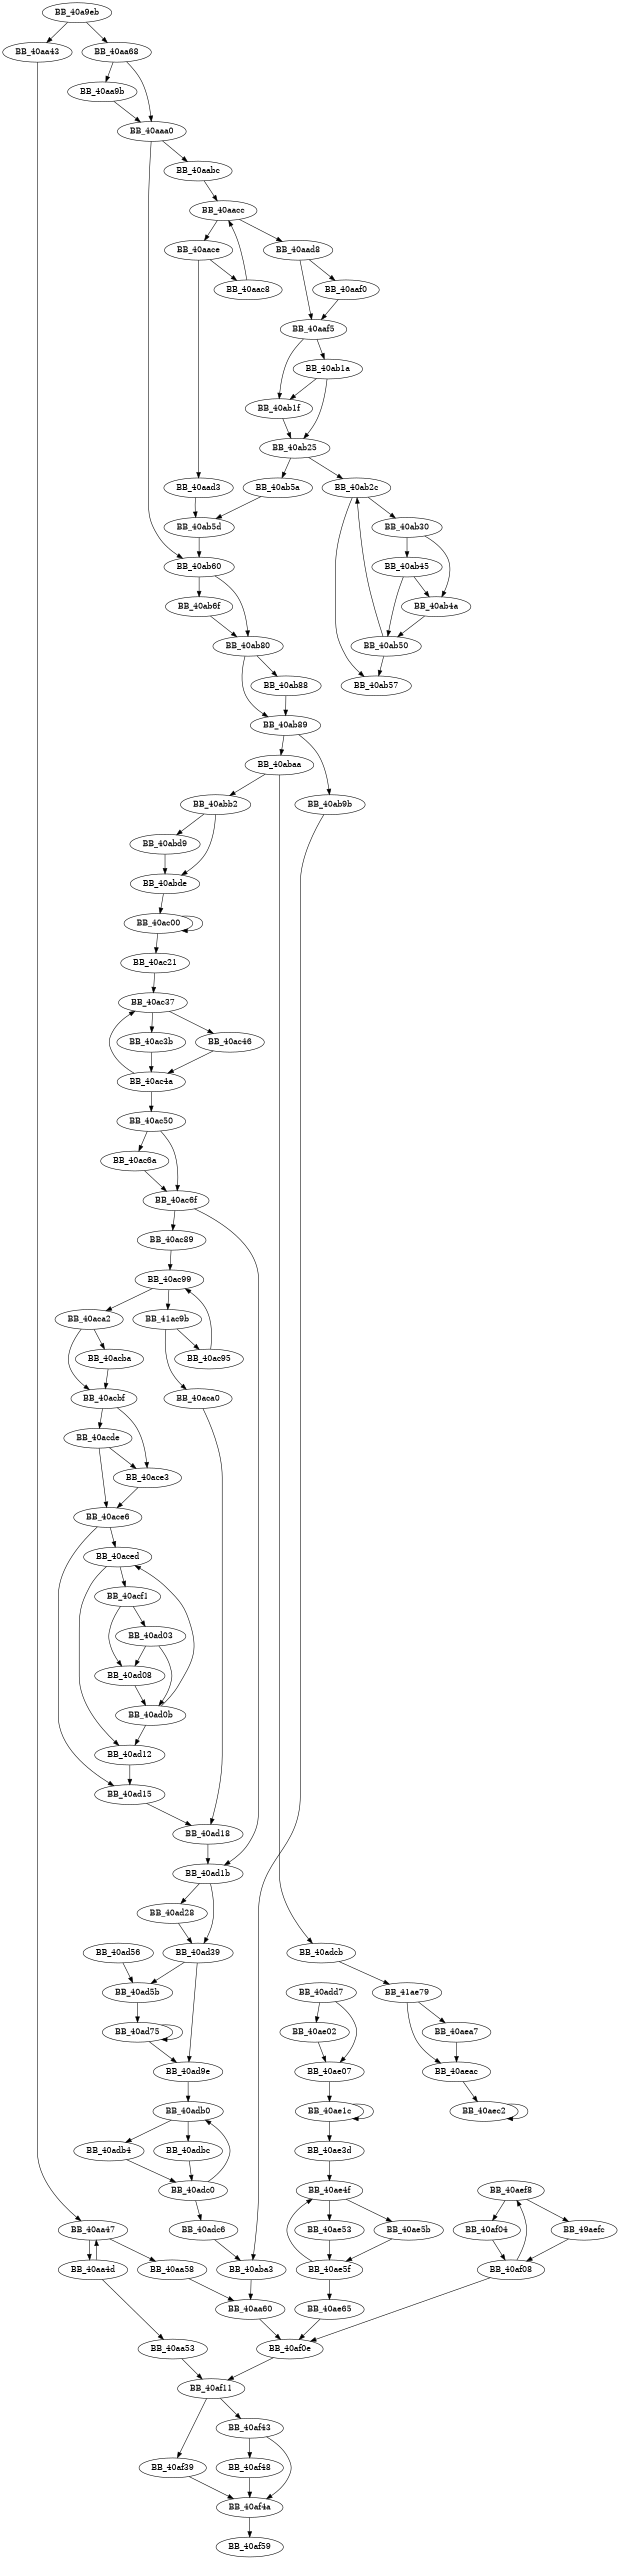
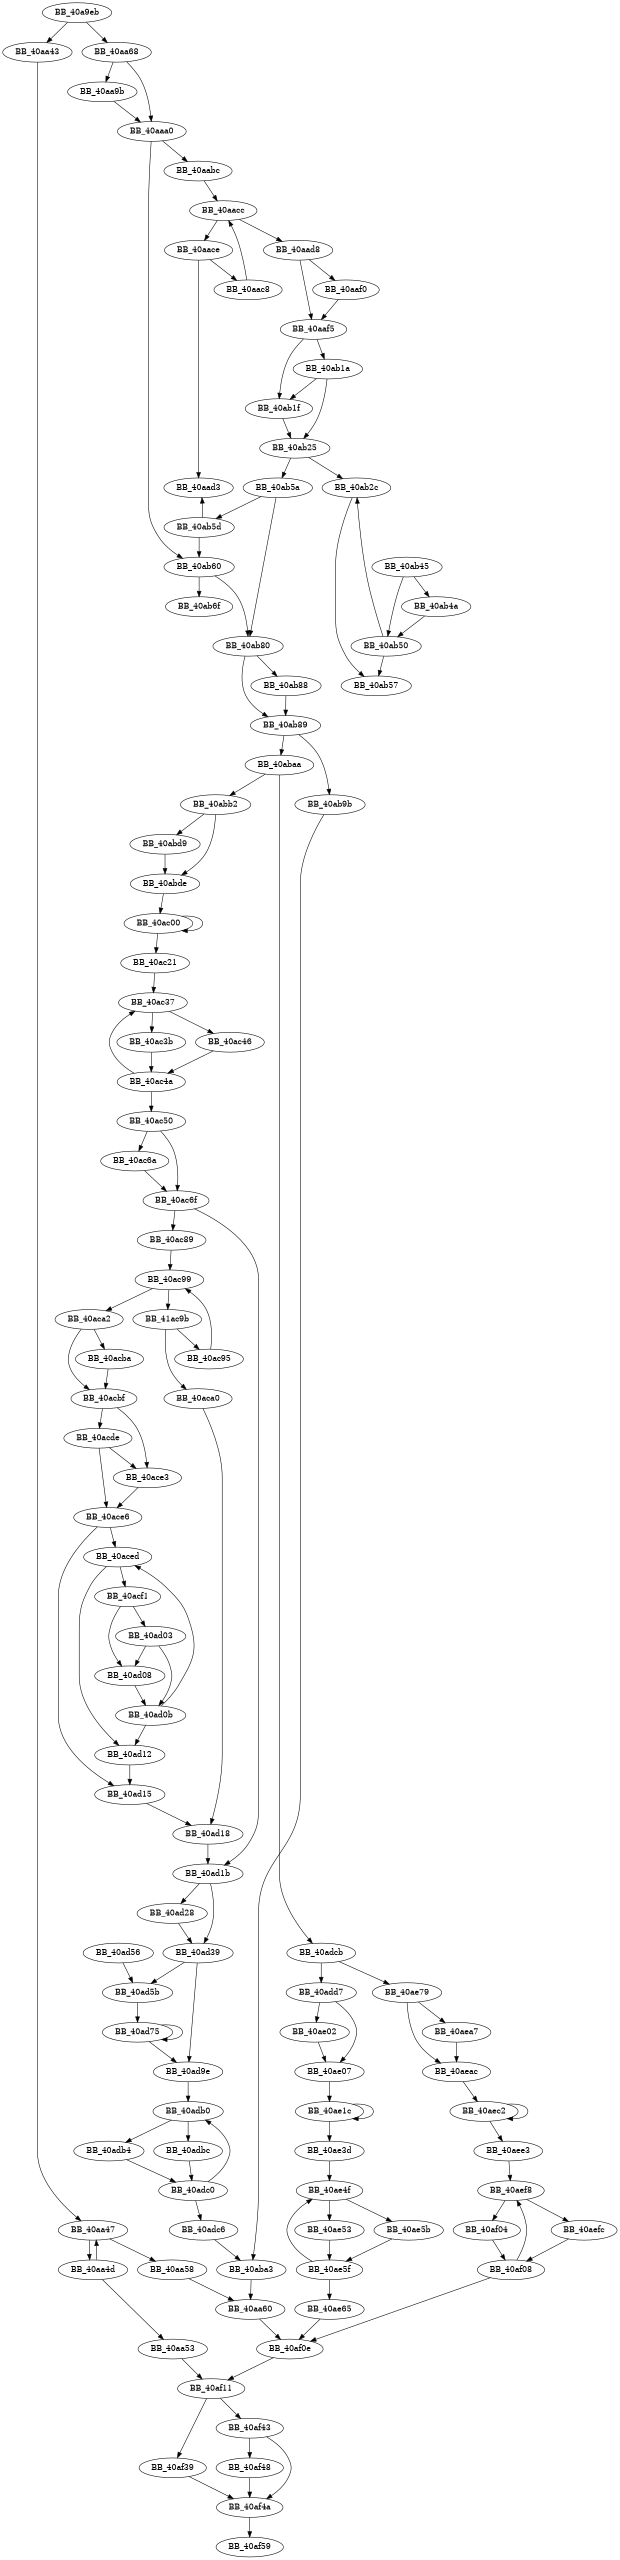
  digraph {
    BB_40a9eb
    BB_40aa43
    BB_40aa68
    BB_40aa47
    BB_40aa9b
    BB_40aaa0
    BB_40aa4d
    BB_40aa58
    BB_40aabc
    BB_40ab60
    BB_40aa53
    BB_40aa60
    BB_40af11
    BB_40af0e
    BB_40af39
    BB_40af43
    BB_40af4a
    BB_40af48
    BB_40aacc
    BB_40ab6f
    BB_40ab80
    BB_40aace
    BB_40aad8
    BB_40ab88
    BB_40ab89
    BB_40aac8
    BB_40aad3
    BB_40aaf0
    BB_40aaf5
    BB_40ab5d
    BB_40ab1a
    BB_40ab1f
    BB_40ab25
    BB_40ab2c
    BB_40ab5a
-   BB_40ab30
    BB_40ab57
    BB_40ab45
    BB_40ab4a
    BB_40ab50
    BB_40ab9b
    BB_40abaa
    BB_40aba3
    BB_40abb2
    BB_40adcb
    BB_40abd9
    BB_40abde
    BB_40add7
-   BB_40ae79 [label=BB_41ae79]
+   BB_40ae79
    BB_40ac00
    BB_40ae02
    BB_40ae07
    BB_40aea7
    BB_40aeac
    BB_40ac21
    BB_40ac37
    BB_40ac3b
    BB_40ac46
    BB_40ac4a
    BB_40ac50
    BB_40ac6a
    BB_40ac6f
    BB_40ac89
    BB_40ad1b
    BB_40ac99
    BB_40ad28
    BB_40ad39
    n68 [label=BB_41ac9b]
    BB_40aca2
    BB_40ad5b
    BB_40ad9e
    BB_40ac95
    BB_40aca0
    BB_40acba
    BB_40acbf
    BB_40ad18
    BB_40acde
    BB_40ace3
    BB_40ace6
    BB_40aced
    BB_40ad15
    BB_40acf1
    BB_40ad12
    BB_40ad03
    BB_40ad08
    BB_40ad0b
    BB_40ad56
    BB_40ad75
    BB_40adb0
    BB_40adb4
    BB_40adbc
    BB_40adc0
    BB_40adc6
    BB_40ae1c
    BB_40aec2
    BB_40ae3d
    BB_40ae4f
    BB_40ae53
    BB_40ae5b
    BB_40ae5f
    BB_40ae65
+   BB_40aee3
    BB_40aef8
-   BB_40aefc [label=BB_49aefc]
+   BB_40aefc
    BB_40af04
    BB_40af08
    BB_40af59
    BB_40a9eb -> BB_40aa43
    BB_40a9eb -> BB_40aa68
    BB_40aa43 -> BB_40aa47
    BB_40aa68 -> BB_40aa9b
    BB_40aa68 -> BB_40aaa0
    BB_40aa47 -> BB_40aa4d
    BB_40aa47 -> BB_40aa58
    BB_40aa9b -> BB_40aaa0
    BB_40aaa0 -> BB_40aabc
    BB_40aaa0 -> BB_40ab60
    BB_40aa4d -> BB_40aa47
    BB_40aa4d -> BB_40aa53
    BB_40aa58 -> BB_40aa60
    BB_40aabc -> BB_40aacc
    BB_40ab60 -> BB_40ab6f
    BB_40ab60 -> BB_40ab80
    BB_40aa53 -> BB_40af11
    BB_40aa60 -> BB_40af0e
    BB_40af11 -> BB_40af39
    BB_40af11 -> BB_40af43
    BB_40af0e -> BB_40af11
    BB_40af39 -> BB_40af4a
    BB_40af43 -> BB_40af4a
    BB_40af43 -> BB_40af48
    BB_40af4a -> BB_40af59
    BB_40af48 -> BB_40af4a
    BB_40aacc -> BB_40aace
    BB_40aacc -> BB_40aad8
-   BB_40ab6f -> BB_40ab80
+   BB_40ab5a -> BB_40ab80
    BB_40ab80 -> BB_40ab88
    BB_40ab80 -> BB_40ab89
    BB_40aace -> BB_40aac8
    BB_40aace -> BB_40aad3
    BB_40aad8 -> BB_40aaf0
    BB_40aad8 -> BB_40aaf5
    BB_40ab88 -> BB_40ab89
    BB_40ab89 -> BB_40ab9b
    BB_40ab89 -> BB_40abaa
    BB_40aac8 -> BB_40aacc
-   BB_40aad3 -> BB_40ab5d
+   BB_40ab5d -> BB_40aad3
    BB_40aaf0 -> BB_40aaf5
    BB_40aaf5 -> BB_40ab1a
    BB_40aaf5 -> BB_40ab1f
    BB_40ab5d -> BB_40ab60
    BB_40ab1a -> BB_40ab1f
    BB_40ab1a -> BB_40ab25
    BB_40ab1f -> BB_40ab25
    BB_40ab25 -> BB_40ab2c
    BB_40ab25 -> BB_40ab5a
-   BB_40ab2c -> BB_40ab30
    BB_40ab2c -> BB_40ab57
    BB_40ab5a -> BB_40ab5d
-   BB_40ab30 -> BB_40ab45
-   BB_40ab30 -> BB_40ab4a
    BB_40ab45 -> BB_40ab4a
    BB_40ab45 -> BB_40ab50
    BB_40ab4a -> BB_40ab50
    BB_40ab50 -> BB_40ab2c
    BB_40ab50 -> BB_40ab57
    BB_40ab9b -> BB_40aba3
    BB_40abaa -> BB_40abb2
    BB_40abaa -> BB_40adcb
    BB_40aba3 -> BB_40aa60
    BB_40abb2 -> BB_40abd9
    BB_40abb2 -> BB_40abde
+   BB_40adcb -> BB_40add7
    BB_40adcb -> BB_40ae79
    BB_40abd9 -> BB_40abde
    BB_40abde -> BB_40ac00
    BB_40add7 -> BB_40ae02
    BB_40add7 -> BB_40ae07
    BB_40ae79 -> BB_40aea7
    BB_40ae79 -> BB_40aeac
    BB_40ac00 -> BB_40ac00
    BB_40ac00 -> BB_40ac21
    BB_40ae02 -> BB_40ae07
    BB_40ae07 -> BB_40ae1c
    BB_40aea7 -> BB_40aeac
    BB_40aeac -> BB_40aec2
    BB_40ac21 -> BB_40ac37
    BB_40ac37 -> BB_40ac3b
    BB_40ac37 -> BB_40ac46
    BB_40ac3b -> BB_40ac4a
    BB_40ac46 -> BB_40ac4a
    BB_40ac4a -> BB_40ac37
    BB_40ac4a -> BB_40ac50
    BB_40ac50 -> BB_40ac6a
    BB_40ac50 -> BB_40ac6f
    BB_40ac6a -> BB_40ac6f
    BB_40ac6f -> BB_40ac89
    BB_40ac6f -> BB_40ad1b
    BB_40ac89 -> BB_40ac99
    BB_40ad1b -> BB_40ad28
    BB_40ad1b -> BB_40ad39
    BB_40ac99 -> n68
    BB_40ac99 -> BB_40aca2
    BB_40ad28 -> BB_40ad39
    BB_40ad39 -> BB_40ad5b
    BB_40ad39 -> BB_40ad9e
    n68 -> BB_40ac95
    n68 -> BB_40aca0
    BB_40aca2 -> BB_40acba
    BB_40aca2 -> BB_40acbf
    BB_40ad5b -> BB_40ad75
    BB_40ad9e -> BB_40adb0
    BB_40ac95 -> BB_40ac99
    BB_40aca0 -> BB_40ad18
    BB_40acba -> BB_40acbf
    BB_40acbf -> BB_40acde
    BB_40acbf -> BB_40ace3
    BB_40ad18 -> BB_40ad1b
    BB_40acde -> BB_40ace3
    BB_40acde -> BB_40ace6
    BB_40ace3 -> BB_40ace6
    BB_40ace6 -> BB_40aced
    BB_40ace6 -> BB_40ad15
    BB_40aced -> BB_40acf1
    BB_40aced -> BB_40ad12
    BB_40ad15 -> BB_40ad18
    BB_40acf1 -> BB_40ad03
    BB_40acf1 -> BB_40ad08
    BB_40ad12 -> BB_40ad15
    BB_40ad03 -> BB_40ad08
    BB_40ad03 -> BB_40ad0b
    BB_40ad08 -> BB_40ad0b
    BB_40ad0b -> BB_40aced
    BB_40ad0b -> BB_40ad12
    BB_40ad56 -> BB_40ad5b
    BB_40ad75 -> BB_40ad9e
    BB_40ad75 -> BB_40ad75
    BB_40adb0 -> BB_40adb4
    BB_40adb0 -> BB_40adbc
    BB_40adb4 -> BB_40adc0
    BB_40adbc -> BB_40adc0
    BB_40adc0 -> BB_40adb0
    BB_40adc0 -> BB_40adc6
    BB_40adc6 -> BB_40aba3
    BB_40ae1c -> BB_40ae1c
    BB_40ae1c -> BB_40ae3d
    BB_40aec2 -> BB_40aec2
+   BB_40aec2 -> BB_40aee3
    BB_40ae3d -> BB_40ae4f
    BB_40ae4f -> BB_40ae53
    BB_40ae4f -> BB_40ae5b
    BB_40ae53 -> BB_40ae5f
    BB_40ae5b -> BB_40ae5f
    BB_40ae5f -> BB_40ae4f
    BB_40ae5f -> BB_40ae65
    BB_40ae65 -> BB_40af0e
+   BB_40aee3 -> BB_40aef8
    BB_40aef8 -> BB_40aefc
    BB_40aef8 -> BB_40af04
    BB_40aefc -> BB_40af08
    BB_40af04 -> BB_40af08
    BB_40af08 -> BB_40af0e
    BB_40af08 -> BB_40aef8
  }
